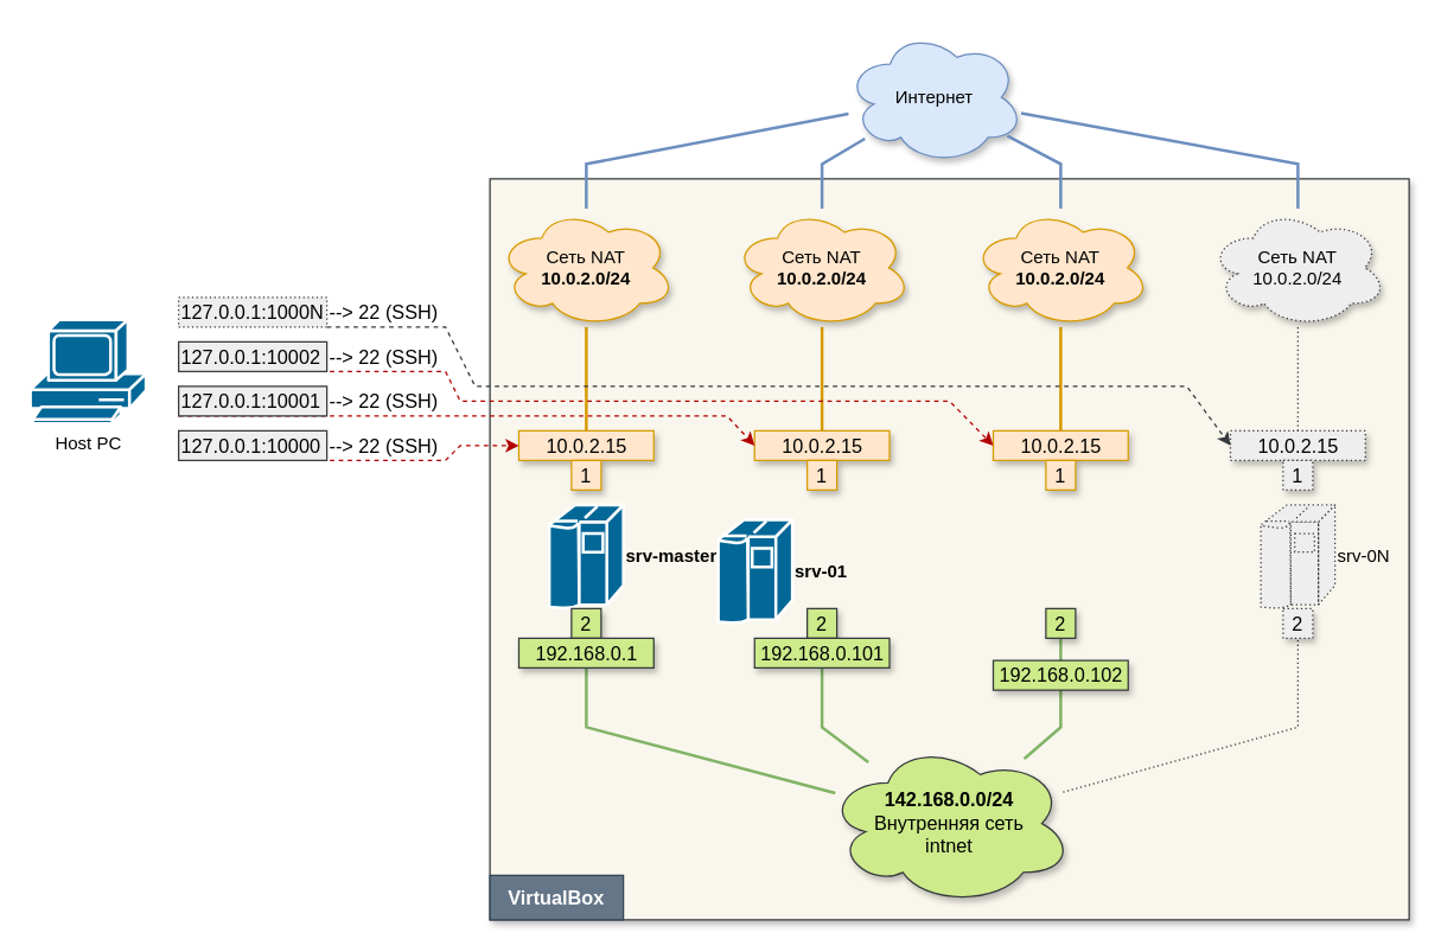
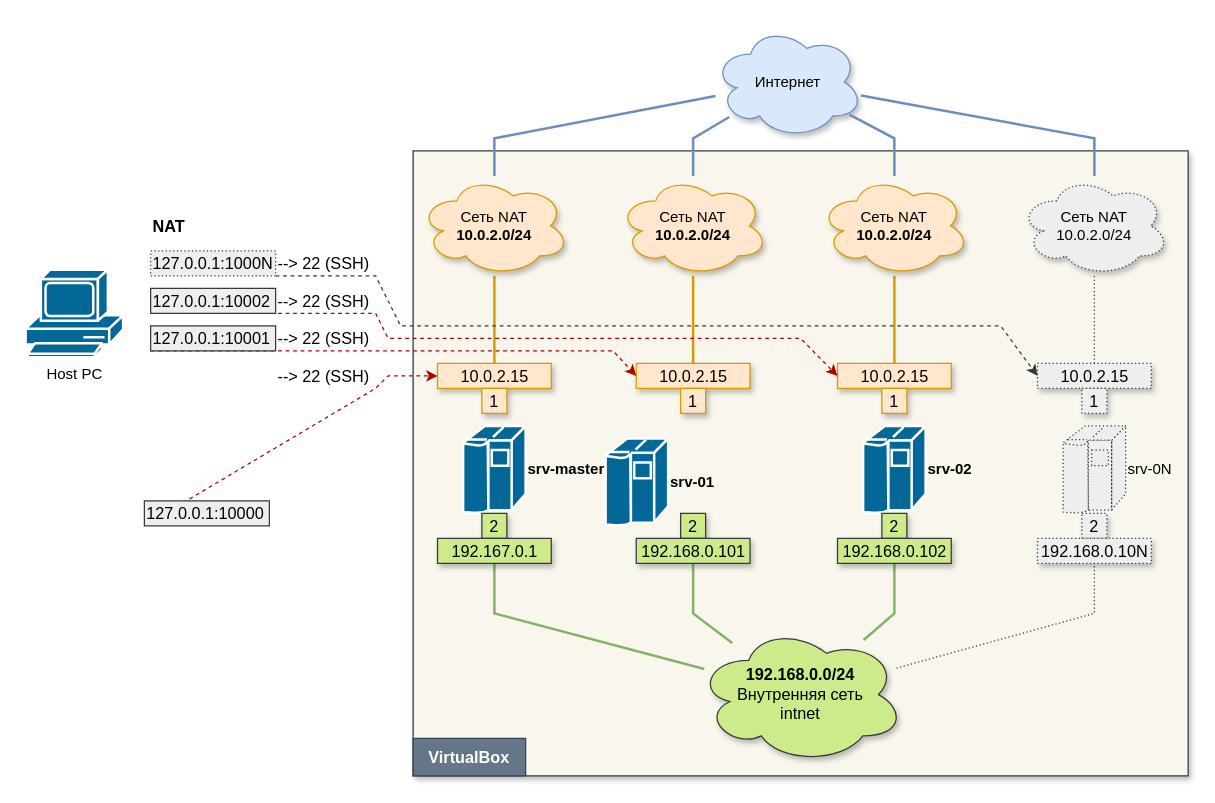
  <mxCell id="0" />
  <mxCell id="1" parent="0" />
  <mxCell id="2" value="" style="rounded=0;whiteSpace=wrap;html=1;strokeWidth=1;fontSize=13;fillColor=#f9f7ed;strokeColor=#36393d;shadow=1;glass=0;" vertex="1" parent="1"><mxGeometry x="330" y="120" width="620" height="500" as="geometry" /></mxCell>
  <mxCell id="3" value="" style="endArrow=none;html=1;rounded=0;fontSize=13;fillColor=#d5e8d4;strokeColor=#82b366;strokeWidth=2;gradientColor=#97d077;" edge="1" parent="1" source="22" target="21"><mxGeometry width="50" height="50" relative="1" as="geometry"><mxPoint x="340" y="580" as="sourcePoint" /><mxPoint x="360" y="450" as="targetPoint" /><Array as="points"><mxPoint x="395" y="490" /></Array></mxGeometry></mxCell>
  <mxCell id="4" value="srv-master" style="shape=mxgraph.cisco.computers_and_peripherals.ibm_mainframe;html=1;pointerEvents=1;dashed=0;fillColor=#036897;strokeColor=#ffffff;strokeWidth=2;verticalLabelPosition=middle;verticalAlign=middle;align=left;outlineConnect=0;labelPosition=right;fontStyle=1" parent="1" vertex="1"><mxGeometry x="370" y="340" width="50" height="70" as="geometry" /></mxCell>
  <mxCell id="5" value="srv-01" style="shape=mxgraph.cisco.computers_and_peripherals.ibm_mainframe;html=1;pointerEvents=1;dashed=0;fillColor=#036897;strokeColor=#ffffff;strokeWidth=2;verticalLabelPosition=middle;verticalAlign=middle;align=left;outlineConnect=0;labelPosition=right;fontStyle=1" parent="1" vertex="1"><mxGeometry x="484" y="350" width="50" height="70" as="geometry" /></mxCell>
+ <mxCell id="6" value="srv-02" style="shape=mxgraph.cisco.computers_and_peripherals.ibm_mainframe;html=1;pointerEvents=1;dashed=0;fillColor=#036897;strokeColor=#ffffff;strokeWidth=2;verticalLabelPosition=middle;verticalAlign=middle;align=left;outlineConnect=0;labelPosition=right;fontStyle=1" parent="1" vertex="1"><mxGeometry x="690" y="340" width="50" height="70" as="geometry" /></mxCell>
  <mxCell id="7" value="" style="endArrow=none;html=1;rounded=0;fillColor=#ffe6cc;strokeColor=#d79b00;strokeWidth=2;" parent="1" source="51" target="17" edge="1"><mxGeometry width="50" height="50" relative="1" as="geometry"><mxPoint x="290" y="360" as="sourcePoint" /><mxPoint x="340" y="310" as="targetPoint" /></mxGeometry></mxCell>
  <mxCell id="8" value="" style="endArrow=none;html=1;rounded=0;fillColor=#ffe6cc;strokeColor=#d79b00;strokeWidth=2;" parent="1" source="52" target="18" edge="1"><mxGeometry width="50" height="50" relative="1" as="geometry"><mxPoint x="590" y="650" as="sourcePoint" /><mxPoint x="670" y="250" as="targetPoint" /></mxGeometry></mxCell>
  <mxCell id="9" value="" style="endArrow=none;html=1;rounded=0;fillColor=#ffe6cc;strokeColor=#d79b00;strokeWidth=2;" parent="1" source="53" target="19" edge="1"><mxGeometry width="50" height="50" relative="1" as="geometry"><mxPoint x="650" y="650" as="sourcePoint" /><mxPoint x="700" y="600" as="targetPoint" /></mxGeometry></mxCell>
  <mxCell id="10" value="" style="endArrow=none;html=1;rounded=0;fillColor=#d5e8d4;strokeColor=#82b366;strokeWidth=2;gradientColor=#97d077;" parent="1" source="22" target="23" edge="1"><mxGeometry width="50" height="50" relative="1" as="geometry"><mxPoint x="350" y="550" as="sourcePoint" /><mxPoint x="400" y="500" as="targetPoint" /><Array as="points"><mxPoint x="554" y="490" /></Array></mxGeometry></mxCell>
  <mxCell id="11" value="" style="endArrow=none;html=1;rounded=0;entryX=0.5;entryY=0.5;entryDx=0;entryDy=0;entryPerimeter=0;fillColor=#d5e8d4;strokeColor=#82b366;strokeWidth=2;gradientColor=#97d077;" parent="1" source="22" target="24" edge="1"><mxGeometry width="50" height="50" relative="1" as="geometry"><mxPoint x="730" y="570" as="sourcePoint" /><mxPoint x="780" y="520" as="targetPoint" /><Array as="points"><mxPoint x="715" y="490" /></Array></mxGeometry></mxCell>
  <mxCell id="12" value="srv-0N" style="shape=mxgraph.cisco.computers_and_peripherals.ibm_mainframe;html=1;pointerEvents=1;dashed=1;fillColor=#eeeeee;strokeColor=#36393d;strokeWidth=1;verticalLabelPosition=middle;verticalAlign=middle;align=left;outlineConnect=0;labelPosition=right;fontStyle=0;dashPattern=1 2;" parent="1" vertex="1"><mxGeometry x="850" y="340" width="50" height="70" as="geometry" /></mxCell>
  <mxCell id="13" value="" style="endArrow=none;html=1;rounded=0;fillColor=#eeeeee;strokeColor=#36393d;strokeWidth=1;dashed=1;dashPattern=1 2;" parent="1" source="22" target="25" edge="1"><mxGeometry width="50" height="50" relative="1" as="geometry"><mxPoint x="710" y="560" as="sourcePoint" /><mxPoint x="760" y="510" as="targetPoint" /><Array as="points"><mxPoint x="875" y="490" /></Array></mxGeometry></mxCell>
  <mxCell id="14" value="" style="endArrow=none;html=1;rounded=0;fillColor=#eeeeee;strokeColor=#36393d;strokeWidth=1;dashed=1;dashPattern=1 2;" parent="1" source="20" target="54" edge="1"><mxGeometry width="50" height="50" relative="1" as="geometry"><mxPoint x="680" y="640" as="sourcePoint" /><mxPoint x="730" y="590" as="targetPoint" /></mxGeometry></mxCell>
  <mxCell id="15" value="Host PC" style="shape=mxgraph.cisco.computers_and_peripherals.pc;html=1;pointerEvents=1;dashed=0;fillColor=#036897;strokeColor=#ffffff;strokeWidth=2;verticalLabelPosition=bottom;verticalAlign=top;align=center;outlineConnect=0;" vertex="1" parent="1"><mxGeometry x="20" y="215" width="78" height="70" as="geometry" /></mxCell>
  <mxCell id="16" value="&lt;div&gt;Интернет&lt;/div&gt;" style="ellipse;shape=cloud;whiteSpace=wrap;html=1;fillColor=#dae8fc;strokeColor=#6c8ebf;shadow=1;" vertex="1" parent="1"><mxGeometry x="570" y="20" width="120" height="90" as="geometry" /></mxCell>
  <mxCell id="17" value="&lt;div&gt;Сеть NAT&lt;/div&gt;&lt;b&gt;10.0.2.0/24&lt;/b&gt;" style="ellipse;shape=cloud;whiteSpace=wrap;html=1;fillColor=#ffe6cc;strokeColor=#d79b00;shadow=1;" vertex="1" parent="1"><mxGeometry x="335" y="140" width="120" height="80" as="geometry" /></mxCell>
  <mxCell id="18" value="&lt;div&gt;Сеть NAT&lt;/div&gt;&lt;div&gt;&lt;b&gt;10.0.2.0/24&lt;/b&gt;&lt;/div&gt;" style="ellipse;shape=cloud;whiteSpace=wrap;html=1;fillColor=#ffe6cc;strokeColor=#d79b00;shadow=1;" vertex="1" parent="1"><mxGeometry x="494" y="140" width="120" height="80" as="geometry" /></mxCell>
  <mxCell id="19" value="&lt;div&gt;Сеть NAT&lt;/div&gt;&lt;b&gt;10.0.2.0/24&lt;/b&gt;" style="ellipse;shape=cloud;whiteSpace=wrap;html=1;fillColor=#ffe6cc;strokeColor=#d79b00;shadow=1;" vertex="1" parent="1"><mxGeometry x="655" y="140" width="120" height="80" as="geometry" /></mxCell>
  <mxCell id="20" value="&lt;div&gt;Сеть NAT&lt;/div&gt;&lt;span&gt;10.0.2.0/24&lt;/span&gt;" style="ellipse;shape=cloud;whiteSpace=wrap;html=1;fillColor=#eeeeee;strokeColor=#36393d;shadow=1;dashed=1;dashPattern=1 2;fontStyle=0" vertex="1" parent="1"><mxGeometry x="815" y="140" width="120" height="80" as="geometry" /></mxCell>
  <mxCell id="21" value="2" style="whiteSpace=wrap;html=1;aspect=fixed;verticalAlign=middle;fontSize=13;fillColor=#cdeb8b;strokeColor=#36393d;fontStyle=0;shadow=1;" vertex="1" parent="1"><mxGeometry x="385" y="410" width="20" height="20" as="geometry" /></mxCell>
- <mxCell id="22" value="&lt;div&gt;&lt;b&gt;142.168.0.0/24&lt;/b&gt;&lt;/div&gt;&lt;div&gt;Внутренняя сеть &lt;br&gt;intnet&lt;/div&gt;" style="ellipse;shape=cloud;whiteSpace=wrap;html=1;fontSize=13;fillColor=#cdeb8b;strokeColor=#36393d;shadow=1;" vertex="1" parent="1"><mxGeometry x="557" y="500" width="166" height="110" as="geometry" /></mxCell>
+ <mxCell id="22" value="&lt;div&gt;&lt;b&gt;192.168.0.0/24&lt;/b&gt;&lt;/div&gt;&lt;div&gt;Внутренняя сеть &lt;br&gt;intnet&lt;/div&gt;" style="ellipse;shape=cloud;whiteSpace=wrap;html=1;fontSize=13;fillColor=#cdeb8b;strokeColor=#36393d;shadow=1;" vertex="1" parent="1"><mxGeometry x="557" y="500" width="166" height="110" as="geometry" /></mxCell>
  <mxCell id="23" value="2" style="whiteSpace=wrap;html=1;aspect=fixed;verticalAlign=middle;fontSize=13;fillColor=#cdeb8b;strokeColor=#36393d;fontStyle=0;shadow=1;" vertex="1" parent="1"><mxGeometry x="544" y="410" width="20" height="20" as="geometry" /></mxCell>
  <mxCell id="24" value="2" style="whiteSpace=wrap;html=1;aspect=fixed;verticalAlign=middle;fontSize=13;fillColor=#cdeb8b;strokeColor=#36393d;fontStyle=0;shadow=1;" vertex="1" parent="1"><mxGeometry x="705" y="410" width="20" height="20" as="geometry" /></mxCell>
  <mxCell id="25" value="2" style="whiteSpace=wrap;html=1;aspect=fixed;verticalAlign=middle;fontSize=13;fillColor=#eeeeee;strokeColor=#36393d;fontStyle=0;shadow=1;dashed=1;dashPattern=1 2;" vertex="1" parent="1"><mxGeometry x="865" y="410" width="20" height="20" as="geometry" /></mxCell>
- <mxCell id="26" value="192.168.0.1" style="text;html=1;strokeColor=#36393d;fillColor=#cdeb8b;align=center;verticalAlign=middle;whiteSpace=wrap;rounded=0;fontSize=13;fontStyle=0;shadow=1;" vertex="1" parent="1"><mxGeometry x="349.5" y="430" width="91" height="20" as="geometry" /></mxCell>
+ <mxCell id="26" value="192.167.0.1" style="text;html=1;strokeColor=#36393d;fillColor=#cdeb8b;align=center;verticalAlign=middle;whiteSpace=wrap;rounded=0;fontSize=13;fontStyle=0;shadow=1;" vertex="1" parent="1"><mxGeometry x="349.5" y="430" width="91" height="20" as="geometry" /></mxCell>
  <mxCell id="27" value="192.168.0.101" style="text;html=1;strokeColor=#36393d;fillColor=#cdeb8b;align=center;verticalAlign=middle;whiteSpace=wrap;rounded=0;fontSize=13;fontStyle=0;shadow=1;" vertex="1" parent="1"><mxGeometry x="508.5" y="430" width="91" height="20" as="geometry" /></mxCell>
- <mxCell id="28" value="192.168.0.102" style="text;html=1;strokeColor=#36393d;fillColor=#cdeb8b;align=center;verticalAlign=middle;whiteSpace=wrap;rounded=0;fontSize=13;fontStyle=0;shadow=1;" vertex="1" parent="1"><mxGeometry x="669.5" y="445" width="91" height="20" as="geometry" /></mxCell>
+ <mxCell id="28" value="192.168.0.102" style="text;html=1;strokeColor=#36393d;fillColor=#cdeb8b;align=center;verticalAlign=middle;whiteSpace=wrap;rounded=0;fontSize=13;fontStyle=0;shadow=1;" vertex="1" parent="1"><mxGeometry x="669.5" y="430" width="91" height="20" as="geometry" /></mxCell>
+ <mxCell id="29" value="192.168.0.10N" style="text;html=1;strokeColor=#36393d;fillColor=#eeeeee;align=center;verticalAlign=middle;whiteSpace=wrap;rounded=0;fontSize=13;fontStyle=0;shadow=1;dashed=1;dashPattern=1 2;" vertex="1" parent="1"><mxGeometry x="829.5" y="430" width="91" height="20" as="geometry" /></mxCell>
  <mxCell id="30" value="10.0.2.15" style="text;html=1;strokeColor=#d79b00;fillColor=#ffe6cc;align=center;verticalAlign=middle;whiteSpace=wrap;rounded=0;fontSize=13;shadow=1;" vertex="1" parent="1"><mxGeometry x="349.5" y="290" width="91" height="20" as="geometry" /></mxCell>
  <mxCell id="31" value="10.0.2.15" style="text;html=1;strokeColor=#d79b00;fillColor=#ffe6cc;align=center;verticalAlign=middle;whiteSpace=wrap;rounded=0;fontSize=13;shadow=1;" vertex="1" parent="1"><mxGeometry x="508.5" y="290" width="91" height="20" as="geometry" /></mxCell>
  <mxCell id="32" value="10.0.2.15" style="text;html=1;strokeColor=#d79b00;fillColor=#ffe6cc;align=center;verticalAlign=middle;whiteSpace=wrap;rounded=0;fontSize=13;shadow=1;" vertex="1" parent="1"><mxGeometry x="669.5" y="290" width="91" height="20" as="geometry" /></mxCell>
  <mxCell id="33" value="10.0.2.15" style="text;html=1;strokeColor=#36393d;fillColor=#eeeeee;align=center;verticalAlign=middle;whiteSpace=wrap;rounded=0;fontSize=13;shadow=1;dashed=1;dashPattern=1 2;" vertex="1" parent="1"><mxGeometry x="829.5" y="290" width="91" height="20" as="geometry" /></mxCell>
  <mxCell id="34" value="" style="endArrow=classic;html=1;rounded=0;fontSize=13;fillColor=#e51400;strokeColor=#B20000;entryX=0;entryY=0.5;entryDx=0;entryDy=0;exitX=0;exitY=1;exitDx=0;exitDy=0;dashed=1;" edge="1" parent="1" source="44" target="30"><mxGeometry x="0.003" y="-20" width="50" height="50" relative="1" as="geometry"><mxPoint x="90" y="310" as="sourcePoint" /><mxPoint x="320" y="320" as="targetPoint" /><Array as="points"><mxPoint x="300" y="310" /><mxPoint x="310" y="300" /></Array><mxPoint as="offset" /></mxGeometry></mxCell>
  <mxCell id="35" value="" style="endArrow=classic;html=1;rounded=0;fontSize=13;fillColor=#e51400;strokeColor=#B20000;entryX=0;entryY=0.5;entryDx=0;entryDy=0;dashed=1;exitX=0;exitY=1;exitDx=0;exitDy=0;" edge="1" parent="1" source="42" target="31"><mxGeometry width="50" height="50" relative="1" as="geometry"><mxPoint x="90" y="280" as="sourcePoint" /><mxPoint x="349.5" y="270" as="targetPoint" /><Array as="points"><mxPoint x="490" y="280" /></Array></mxGeometry></mxCell>
  <mxCell id="36" value="" style="endArrow=classic;html=1;rounded=0;fontSize=13;fillColor=#e51400;strokeColor=#B20000;entryX=0;entryY=0.5;entryDx=0;entryDy=0;dashed=1;exitX=0;exitY=1;exitDx=0;exitDy=0;" edge="1" parent="1" source="40" target="32"><mxGeometry width="50" height="50" relative="1" as="geometry"><mxPoint x="90" y="250" as="sourcePoint" /><mxPoint x="508.5" y="270" as="targetPoint" /><Array as="points"><mxPoint x="300" y="250" /><mxPoint x="310" y="270" /><mxPoint x="640" y="270" /></Array></mxGeometry></mxCell>
  <mxCell id="37" value="" style="endArrow=classic;html=1;rounded=0;fontSize=13;fillColor=#eeeeee;strokeColor=#36393d;entryX=0;entryY=0.5;entryDx=0;entryDy=0;dashed=1;exitX=1;exitY=1;exitDx=0;exitDy=0;" edge="1" parent="1" source="55" target="33"><mxGeometry width="50" height="50" relative="1" as="geometry"><mxPoint x="90" y="220" as="sourcePoint" /><mxPoint x="669.5" y="280" as="targetPoint" /><Array as="points"><mxPoint x="300" y="220" /><mxPoint x="320" y="260" /><mxPoint x="800" y="260" /></Array></mxGeometry></mxCell>
+ <mxCell id="38" value="NAT" style="text;html=1;fillColor=none;align=left;verticalAlign=middle;whiteSpace=wrap;rounded=0;fontSize=13;fontStyle=1" vertex="1" parent="1"><mxGeometry x="120" y="170" width="30" height="20" as="geometry" /></mxCell>
  <mxCell id="39" value="--&amp;gt; 22 (SSH)" style="text;html=1;fillColor=none;align=left;verticalAlign=middle;whiteSpace=wrap;rounded=0;fontSize=13;fontStyle=0" vertex="1" parent="1"><mxGeometry x="220" y="200" width="80" height="20" as="geometry" /></mxCell>
  <mxCell id="40" value="127.0.0.1:10002" style="text;html=1;align=left;verticalAlign=middle;whiteSpace=wrap;rounded=0;fontSize=13;fillColor=#eeeeee;strokeColor=#36393d;fontStyle=0;" vertex="1" parent="1"><mxGeometry x="120" y="230" width="100" height="20" as="geometry" /></mxCell>
  <mxCell id="41" value="--&amp;gt; 22 (SSH)" style="text;html=1;fillColor=none;align=left;verticalAlign=middle;whiteSpace=wrap;rounded=0;fontSize=13;fontStyle=0" vertex="1" parent="1"><mxGeometry x="220" y="230" width="80" height="20" as="geometry" /></mxCell>
  <mxCell id="42" value="127.0.0.1:10001" style="text;html=1;align=left;verticalAlign=middle;whiteSpace=wrap;rounded=0;fontSize=13;fillColor=#eeeeee;strokeColor=#36393d;fontStyle=0;" vertex="1" parent="1"><mxGeometry x="120" y="260" width="100" height="20" as="geometry" /></mxCell>
  <mxCell id="43" value="--&amp;gt; 22 (SSH)" style="text;html=1;fillColor=none;align=left;verticalAlign=middle;whiteSpace=wrap;rounded=0;fontSize=13;fontStyle=0" vertex="1" parent="1"><mxGeometry x="220" y="260" width="80" height="20" as="geometry" /></mxCell>
- <mxCell id="44" value="127.0.0.1:10000" style="text;html=1;align=left;verticalAlign=middle;whiteSpace=wrap;rounded=0;fontSize=13;fillColor=#eeeeee;strokeColor=#36393d;fontStyle=0;" vertex="1" parent="1"><mxGeometry x="120" y="290" width="100" height="20" as="geometry" /></mxCell>
+ <mxCell id="44" value="127.0.0.1:10000" style="text;html=1;align=left;verticalAlign=middle;whiteSpace=wrap;rounded=0;fontSize=13;fillColor=#eeeeee;strokeColor=#36393d;fontStyle=0;" vertex="1" parent="1"><mxGeometry x="115" y="400" width="100" height="20" as="geometry" /></mxCell>
  <mxCell id="45" value="--&amp;gt; 22 (SSH)" style="text;html=1;fillColor=none;align=left;verticalAlign=middle;whiteSpace=wrap;rounded=0;fontSize=13;fontStyle=0" vertex="1" parent="1"><mxGeometry x="220" y="290" width="80" height="20" as="geometry" /></mxCell>
  <mxCell id="46" value="VirtualBox" style="text;html=1;strokeColor=#314354;fillColor=#647687;align=center;verticalAlign=middle;whiteSpace=wrap;rounded=0;strokeWidth=1;fontSize=13;fontColor=#ffffff;fontStyle=1;shadow=0;" vertex="1" parent="1"><mxGeometry x="330" y="590" width="90" height="30" as="geometry" /></mxCell>
  <mxCell id="47" value="" style="endArrow=none;html=1;rounded=0;strokeWidth=2;fillColor=#dae8fc;strokeColor=#6c8ebf;" edge="1" parent="1" source="17" target="16"><mxGeometry width="50" height="50" relative="1" as="geometry"><mxPoint x="260" y="150" as="sourcePoint" /><mxPoint x="310" y="100" as="targetPoint" /><Array as="points"><mxPoint x="395" y="110" /></Array></mxGeometry></mxCell>
  <mxCell id="48" value="" style="endArrow=none;html=1;rounded=0;strokeWidth=2;fillColor=#dae8fc;strokeColor=#6c8ebf;" edge="1" parent="1" source="18" target="16"><mxGeometry width="50" height="50" relative="1" as="geometry"><mxPoint x="300" y="180" as="sourcePoint" /><mxPoint x="350" y="130" as="targetPoint" /><Array as="points"><mxPoint x="554" y="110" /></Array></mxGeometry></mxCell>
  <mxCell id="49" value="" style="endArrow=none;html=1;rounded=0;strokeWidth=2;fillColor=#dae8fc;strokeColor=#6c8ebf;" edge="1" parent="1" source="19" target="16"><mxGeometry width="50" height="50" relative="1" as="geometry"><mxPoint x="270" y="170" as="sourcePoint" /><mxPoint x="320" y="120" as="targetPoint" /><Array as="points"><mxPoint x="715" y="110" /></Array></mxGeometry></mxCell>
  <mxCell id="50" value="" style="endArrow=none;html=1;rounded=0;strokeWidth=2;fillColor=#dae8fc;strokeColor=#6c8ebf;" edge="1" parent="1" source="16" target="20"><mxGeometry width="50" height="50" relative="1" as="geometry"><mxPoint x="830" y="110" as="sourcePoint" /><mxPoint x="880" y="60" as="targetPoint" /><Array as="points"><mxPoint x="875" y="110" /></Array></mxGeometry></mxCell>
  <mxCell id="51" value="1" style="whiteSpace=wrap;html=1;aspect=fixed;verticalAlign=middle;fontSize=13;fillColor=#ffe6cc;strokeColor=#d79b00;fontStyle=0;shadow=1;" vertex="1" parent="1"><mxGeometry x="385" y="310" width="20" height="20" as="geometry" /></mxCell>
  <mxCell id="52" value="1" style="whiteSpace=wrap;html=1;aspect=fixed;verticalAlign=middle;fontSize=13;fillColor=#ffe6cc;strokeColor=#d79b00;fontStyle=0;shadow=1;" vertex="1" parent="1"><mxGeometry x="544" y="310" width="20" height="20" as="geometry" /></mxCell>
  <mxCell id="53" value="1" style="whiteSpace=wrap;html=1;aspect=fixed;verticalAlign=middle;fontSize=13;fillColor=#ffe6cc;strokeColor=#d79b00;fontStyle=0;shadow=1;" vertex="1" parent="1"><mxGeometry x="705" y="310" width="20" height="20" as="geometry" /></mxCell>
  <mxCell id="54" value="1" style="whiteSpace=wrap;html=1;aspect=fixed;verticalAlign=middle;fontSize=13;fillColor=#eeeeee;strokeColor=#36393d;fontStyle=0;shadow=1;dashed=1;dashPattern=1 2;" vertex="1" parent="1"><mxGeometry x="865" y="310" width="20" height="20" as="geometry" /></mxCell>
  <mxCell id="55" value="127.0.0.1:1000N" style="text;html=1;align=left;verticalAlign=middle;whiteSpace=wrap;rounded=0;fontSize=13;fillColor=#eeeeee;strokeColor=#36393d;fontStyle=0;dashed=1;dashPattern=1 2;" vertex="1" parent="1"><mxGeometry x="120" y="200" width="100" height="20" as="geometry" /></mxCell>
